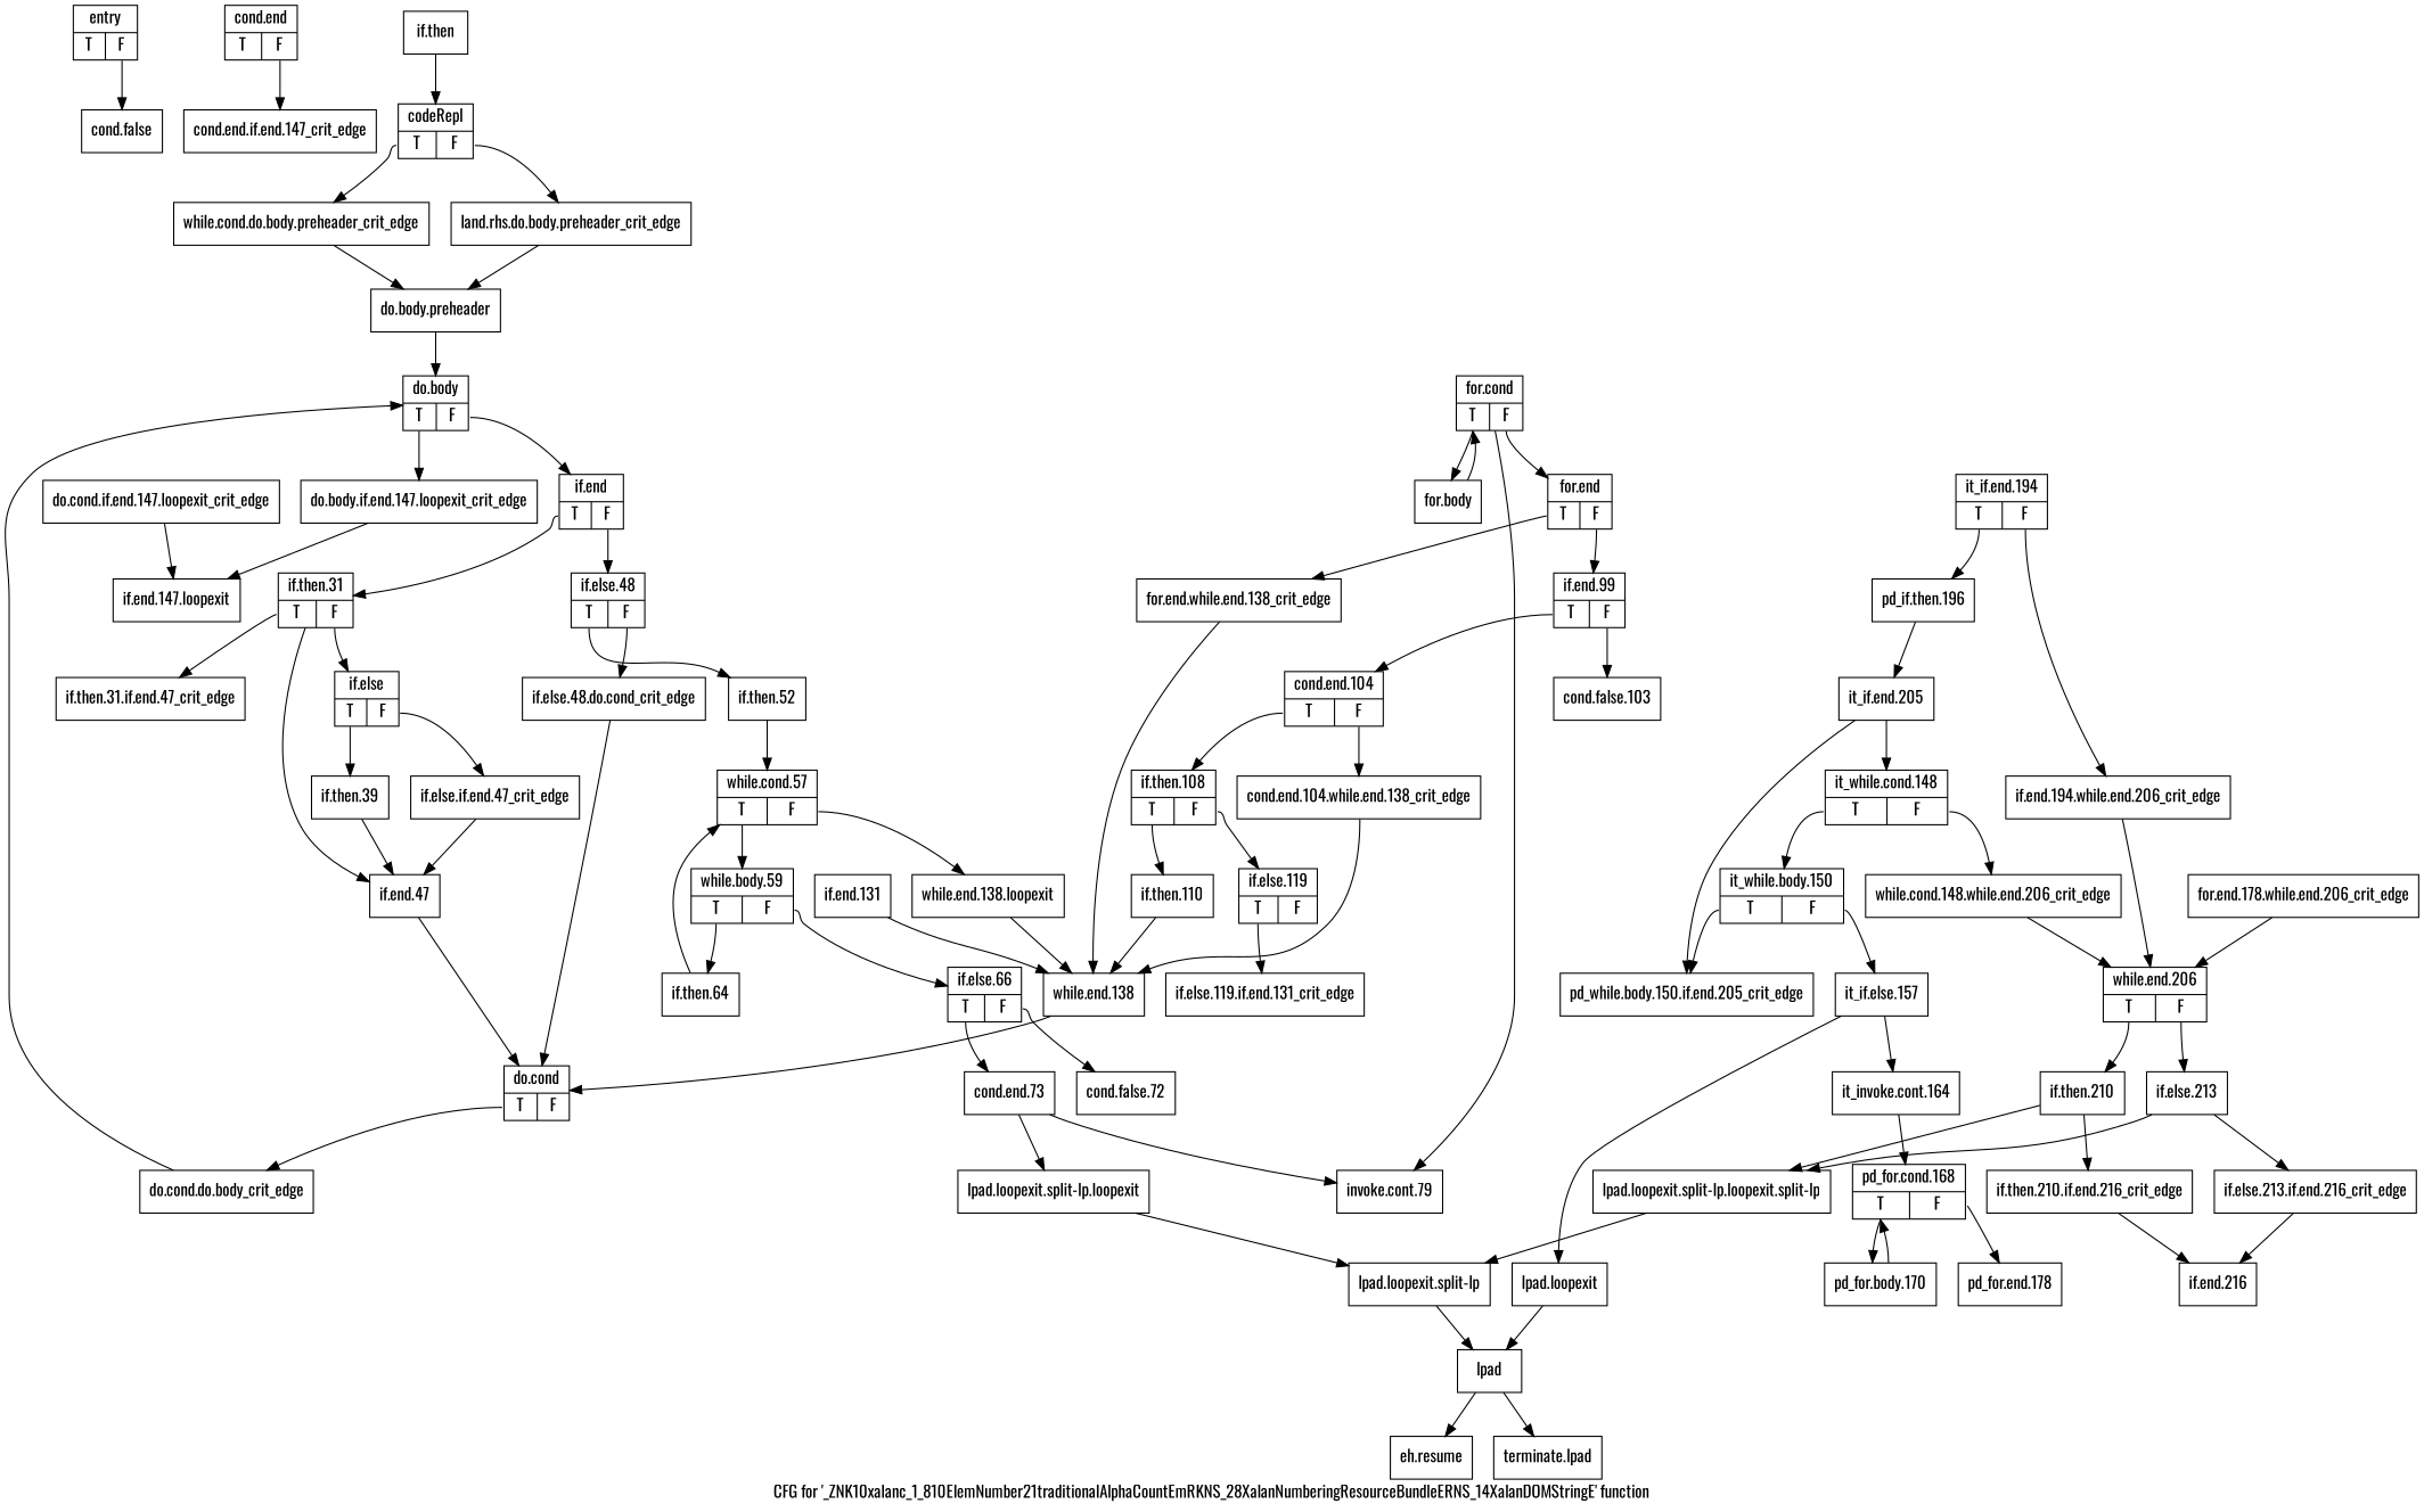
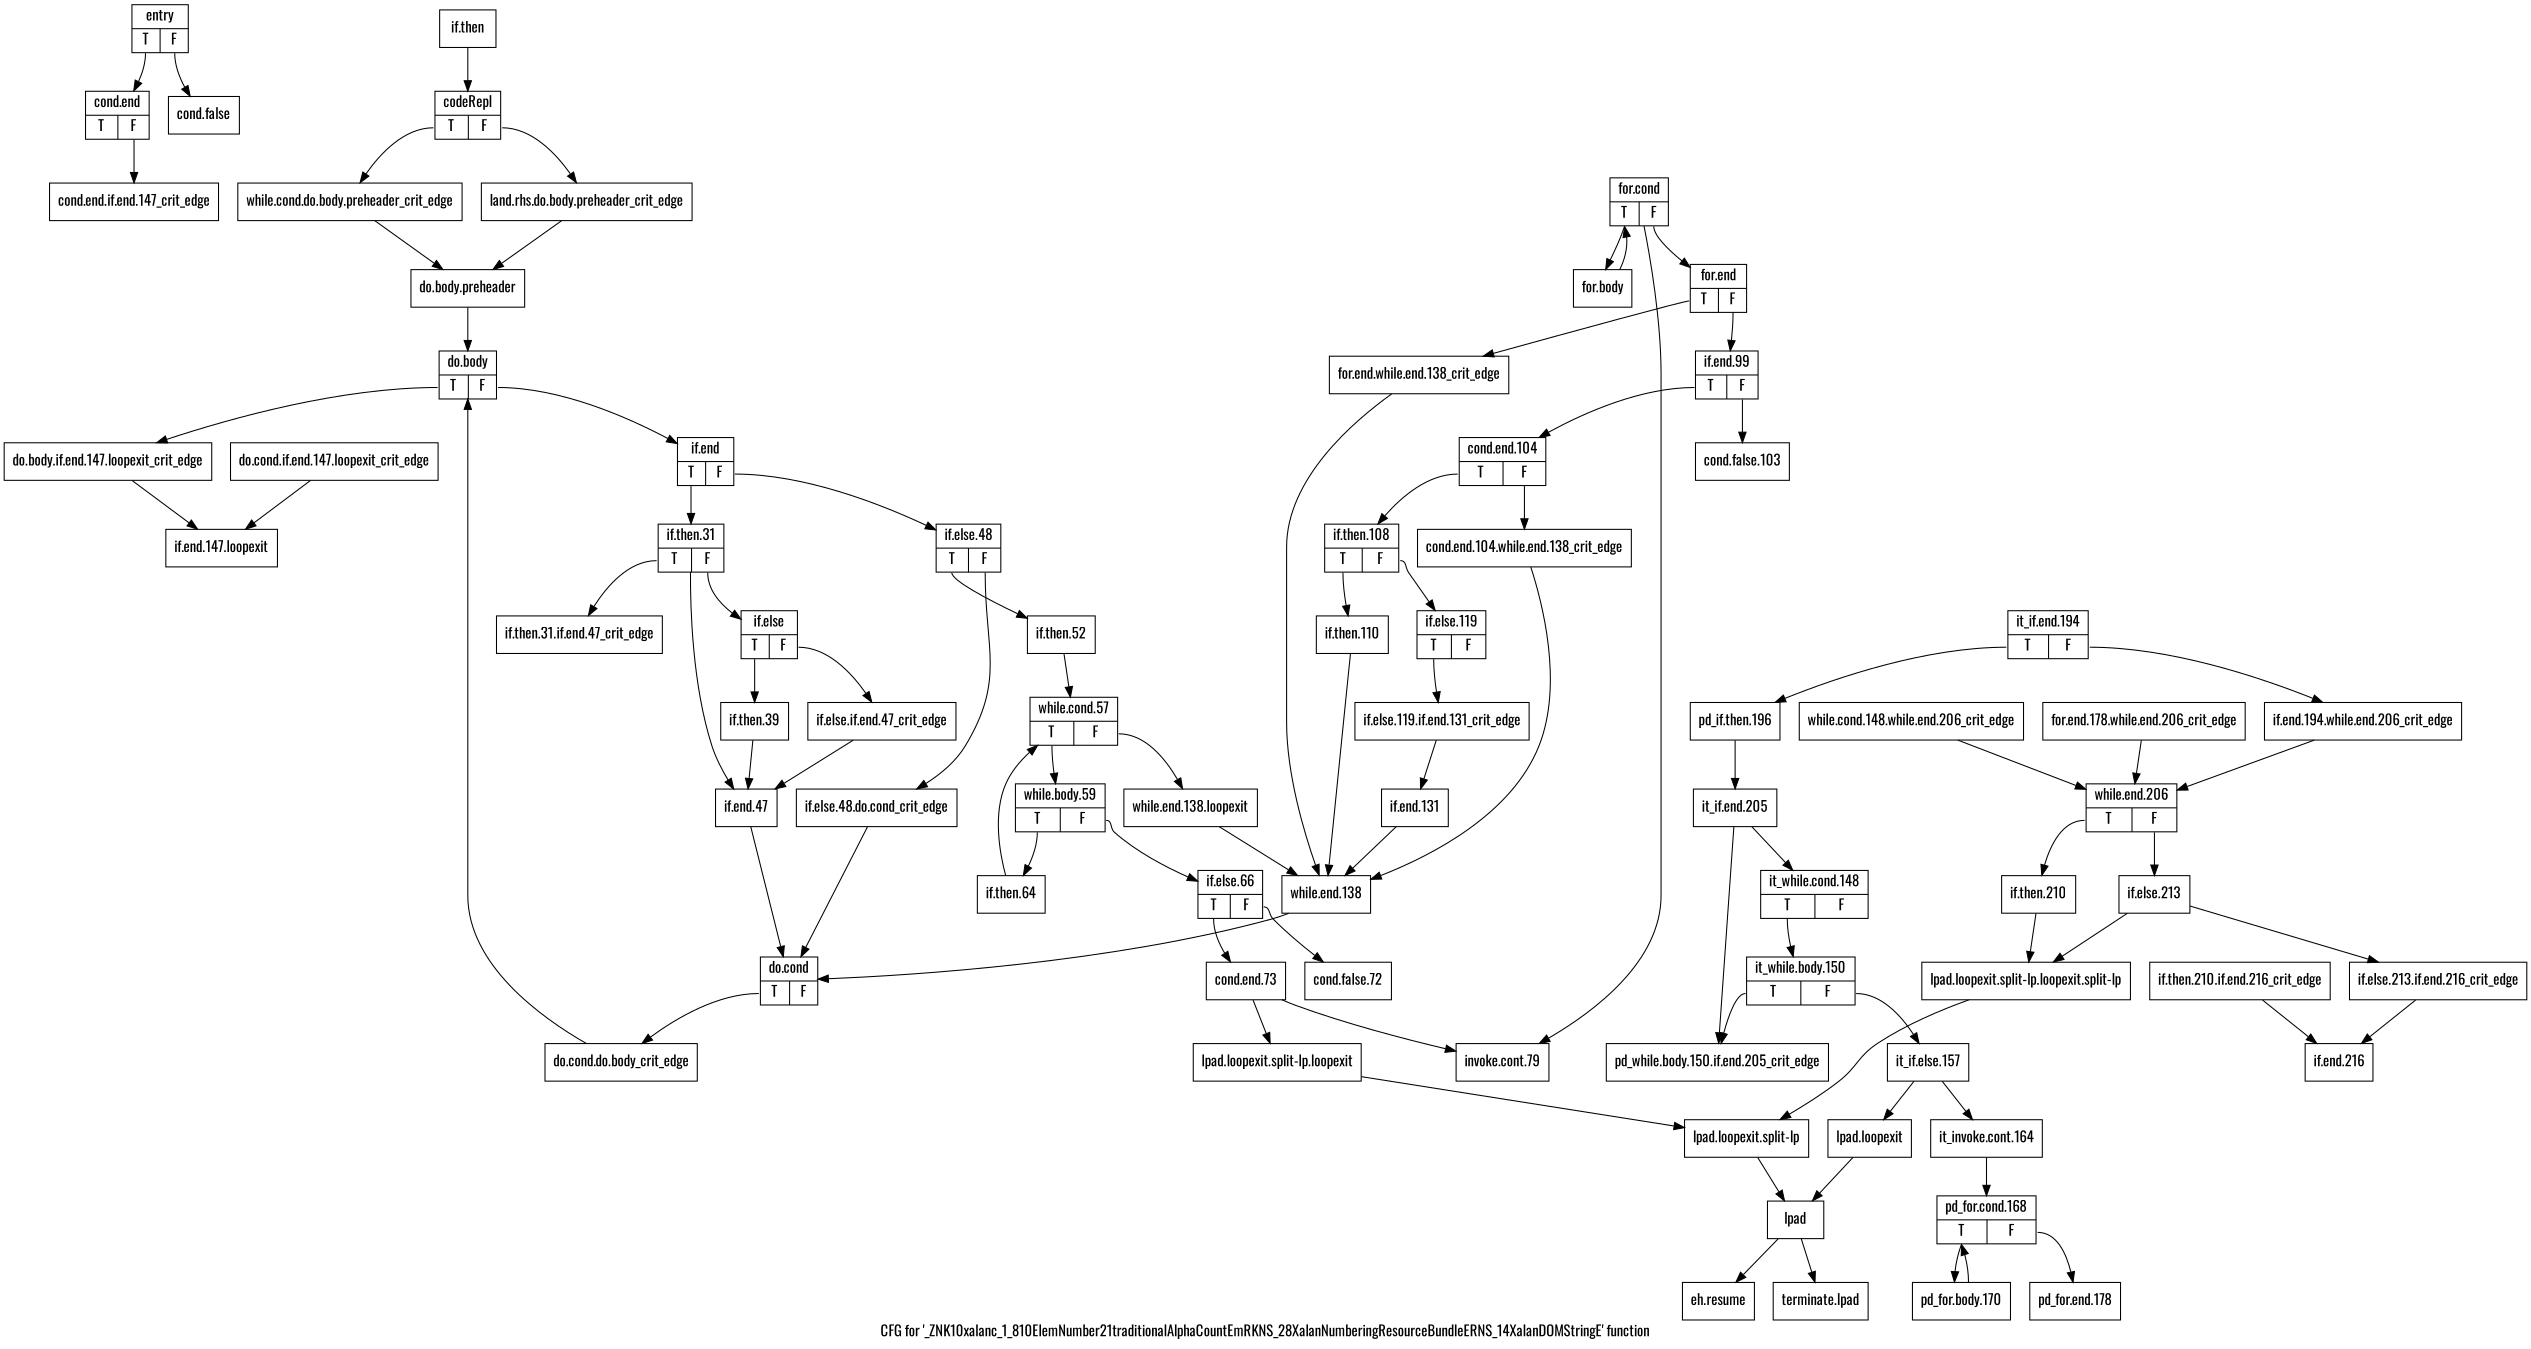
  digraph {
    fontname=Oswald
    label="CFG for '_ZNK10xalanc_1_810ElemNumber21traditionalAlphaCountEmRKNS_28XalanNumberingResourceBundleERNS_14XalanDOMStringE' function"
    node [fontname=Oswald shape=record]
    edge [fontname=Oswald]
    n1 [label="{entry|{<s0>T|<s1>F}}"]
    n2 [label="{cond.end|{<s0>T|<s1>F}}"]
    n3 [label="{cond.false}"]
    n4 [label="{cond.end.if.end.147_crit_edge}"]
    n5 [label="{if.then}"]
    n6 [label="{codeRepl|{<s0>T|<s1>F}}"]
    n7 [label="{lpad.loopexit}"]
    n8 [label="{lpad}"]
    n9 [label="{eh.resume}"]
    n10 [label="{terminate.lpad}"]
    n11 [label="{lpad.loopexit.split-lp.loopexit}"]
    n12 [label="{lpad.loopexit.split-lp}"]
    n13 [label="{lpad.loopexit.split-lp.loopexit.split-lp}"]
    n14 [label="{while.cond.do.body.preheader_crit_edge}"]
    n15 [label="{land.rhs.do.body.preheader_crit_edge}"]
    n16 [label="{it_while.cond.148|{<s0>T|<s1>F}}"]
    n17 [label="{it_while.body.150|{<s0>T|<s1>F}}"]
    n18 [label="{while.cond.148.while.end.206_crit_edge}"]
    n19 [label="{do.body.preheader}"]
    n20 [label="{do.body|{<s0>T|<s1>F}}"]
    n21 [label="{do.body.if.end.147.loopexit_crit_edge}"]
    n22 [label="{if.end|{<s0>T|<s1>F}}"]
    n23 [label="{if.end.147.loopexit}"]
    n24 [label="{if.then.31|{<s0>T|<s1>F}}"]
    n25 [label="{if.else.48|{<s0>T|<s1>F}}"]
    n26 [label="{if.then.31.if.end.47_crit_edge}"]
    n27 [label="{if.else|{<s0>T|<s1>F}}"]
    n28 [label="{if.end.47}"]
    n29 [label="{if.then.52}"]
    n30 [label="{if.else.48.do.cond_crit_edge}"]
    n31 [label="{if.then.39}"]
    n32 [label="{if.else.if.end.47_crit_edge}"]
    n33 [label="{while.cond.57|{<s0>T|<s1>F}}"]
    n34 [label="{do.cond|{<s0>T|<s1>F}}"]
    n35 [label="{do.cond.do.body_crit_edge}"]
    n36 [label="{do.cond.if.end.147.loopexit_crit_edge}"]
    n37 [label="{while.body.59|{<s0>T|<s1>F}}"]
    n38 [label="{while.end.138.loopexit}"]
    n39 [label="{if.then.64}"]
    n40 [label="{if.else.66|{<s0>T|<s1>F}}"]
    n41 [label="{while.end.138}"]
    n42 [label="{cond.end.73}"]
    n43 [label="{cond.false.72}"]
    n44 [label="{invoke.cont.79}"]
    n45 [label="{for.cond|{<s0>T|<s1>F}}"]
    n46 [label="{for.body}"]
    n47 [label="{for.end|{<s0>T|<s1>F}}"]
    n48 [label="{for.end.while.end.138_crit_edge}"]
    n49 [label="{if.end.99|{<s0>T|<s1>F}}"]
    n50 [label="{cond.end.104|{<s0>T|<s1>F}}"]
    n51 [label="{cond.false.103}"]
    n52 [label="{if.then.108|{<s0>T|<s1>F}}"]
    n53 [label="{cond.end.104.while.end.138_crit_edge}"]
    n54 [label="{if.then.110}"]
    n55 [label="{if.else.119|{<s0>T|<s1>F}}"]
    n56 [label="{if.else.119.if.end.131_crit_edge}"]
    n57 [label="{if.end.131}"]
    n58 [label="{pd_while.body.150.if.end.205_crit_edge}"]
    n59 [label="{it_if.else.157}"]
    n60 [label="{while.end.206|{<s0>T|<s1>F}}"]
    n61 [label="{it_invoke.cont.164}"]
    n62 [label="{if.then.210}"]
    n63 [label="{if.else.213}"]
    n64 [label="{if.then.210.if.end.216_crit_edge}"]
    n65 [label="{if.else.213.if.end.216_crit_edge}"]
    n66 [label="{it_if.end.205}"]
    n67 [label="{pd_for.cond.168|{<s0>T|<s1>F}}"]
    n68 [label="{pd_for.body.170}"]
    n69 [label="{pd_for.end.178}"]
    n70 [label="{for.end.178.while.end.206_crit_edge}"]
    n71 [label="{it_if.end.194|{<s0>T|<s1>F}}"]
    n72 [label="{pd_if.then.196}"]
    n73 [label="{if.end.194.while.end.206_crit_edge}"]
    n74 [label="{if.end.216}"]
+   n1 -> n2 [tailport=s0]
    n1 -> n3 [tailport=s1]
    n2 -> n4 [tailport=s1]
    n5 -> n6
    n6 -> n14 [tailport=s0]
    n6 -> n15 [tailport=s1]
    n7 -> n8
    n8 -> n9
    n8 -> n10
    n11 -> n12
    n12 -> n8
    n13 -> n12
    n14 -> n19
    n15 -> n19
    n16 -> n17 [tailport=s0]
-   n16 -> n18 [tailport=s1]
    n17 -> n58 [tailport=s0]
    n17 -> n59 [tailport=s1]
    n18 -> n60
    n19 -> n20
    n20 -> n21 [tailport=s0]
    n20 -> n22 [tailport=s1]
    n21 -> n23
    n22 -> n24 [tailport=s0]
    n22 -> n25 [tailport=s1]
    n24 -> n26 [tailport=s0]
    n24 -> n27 [tailport=s1]
    n24 -> n28
    n25 -> n29 [tailport=s0]
    n25 -> n30 [tailport=s1]
    n27 -> n31 [tailport=s0]
    n27 -> n32 [tailport=s1]
    n28 -> n34
    n29 -> n33
    n30 -> n34
    n31 -> n28
    n32 -> n28
    n33 -> n37 [tailport=s0]
    n33 -> n38 [tailport=s1]
    n34 -> n35 [tailport=s0]
    n35 -> n20
    n36 -> n23
    n37 -> n39 [tailport=s0]
    n37 -> n40 [tailport=s1]
    n38 -> n41
    n39 -> n33
    n40 -> n42 [tailport=s0]
    n40 -> n43 [tailport=s1]
    n41 -> n34
    n42 -> n11
    n42 -> n44
    n45 -> n44
    n45 -> n46 [tailport=s0]
    n45 -> n47 [tailport=s1]
    n46 -> n45
    n47 -> n48 [tailport=s0]
    n47 -> n49 [tailport=s1]
    n48 -> n41
    n49 -> n50 [tailport=s0]
    n49 -> n51 [tailport=s1]
    n50 -> n52 [tailport=s0]
    n50 -> n53 [tailport=s1]
    n52 -> n54 [tailport=s0]
    n52 -> n55 [tailport=s1]
    n53 -> n41
    n54 -> n41
    n55 -> n56 [tailport=s0]
+   n56 -> n57
    n57 -> n41
    n59 -> n7
    n59 -> n61
    n60 -> n62 [tailport=s0]
    n60 -> n63 [tailport=s1]
    n61 -> n67
    n62 -> n13
-   n62 -> n64
    n63 -> n13
    n63 -> n65
    n64 -> n74
    n65 -> n74
    n66 -> n16
    n66 -> n58
    n67 -> n68 [tailport=s0]
    n67 -> n69 [tailport=s1]
    n68 -> n67
    n70 -> n60
    n71 -> n72 [tailport=s0]
    n71 -> n73 [tailport=s1]
    n72 -> n66
    n73 -> n60
  }
